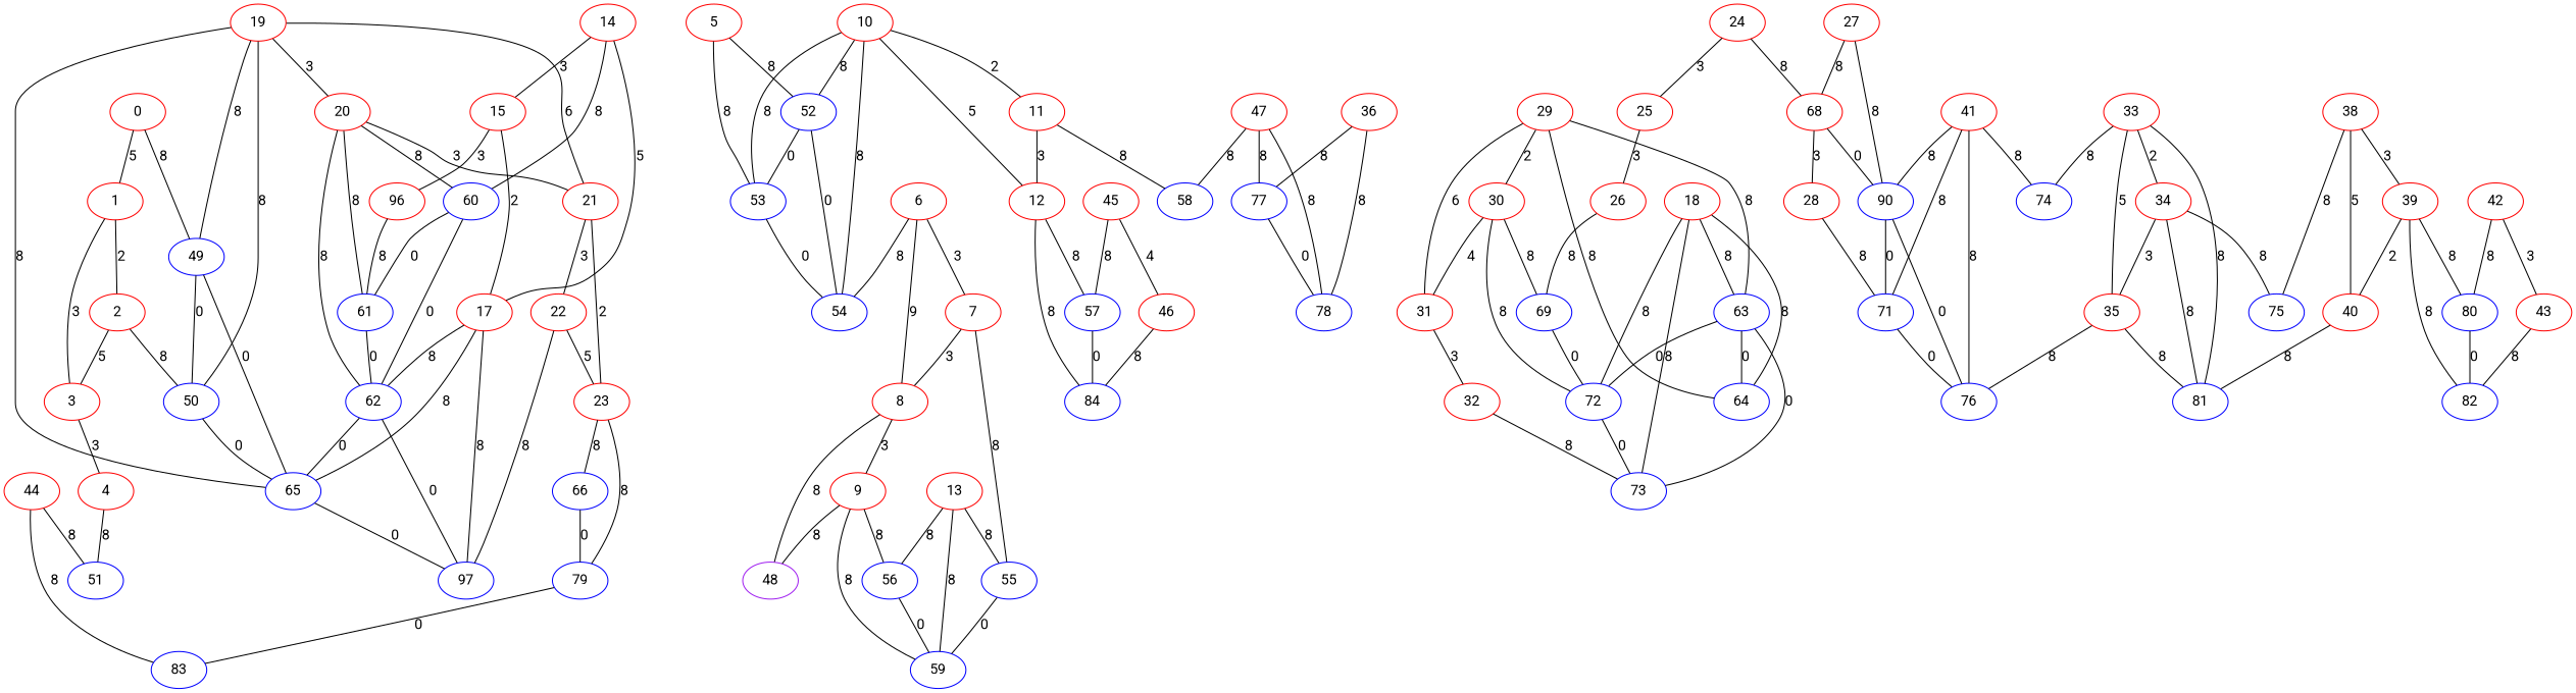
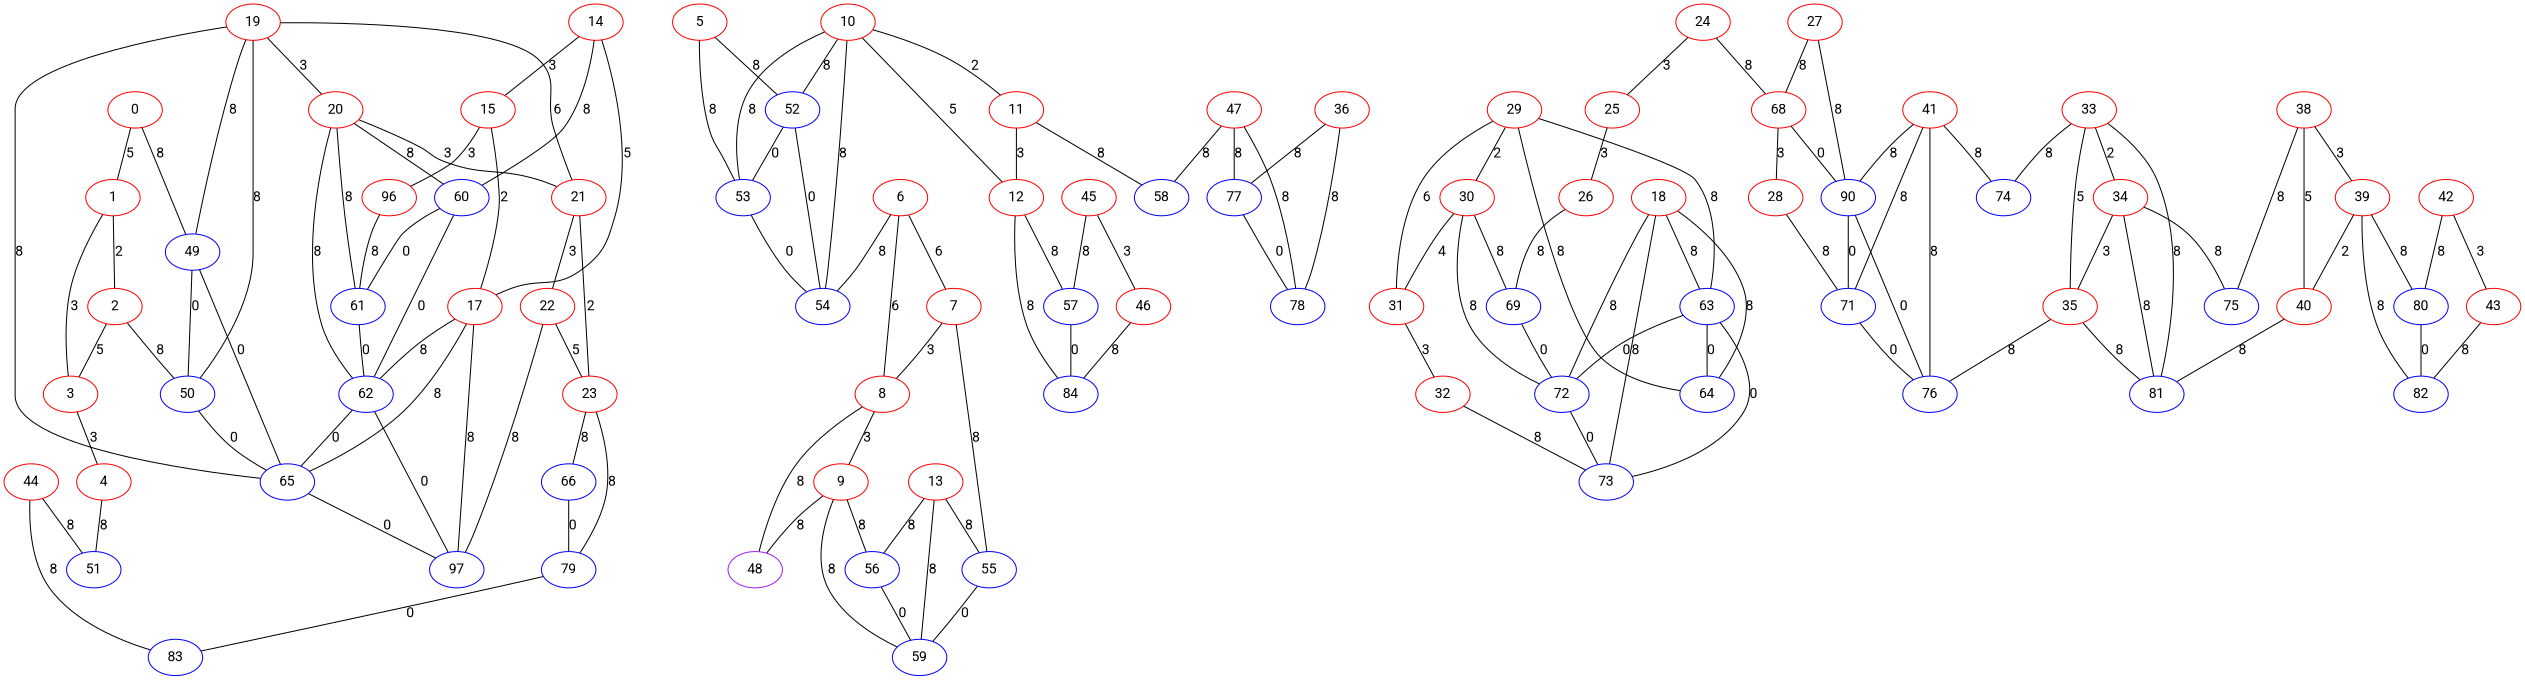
  graph {
    fontname=Roboto
    node [color=red fontname=Roboto weight=1]
    edge [fontname=Roboto]
    0
    1
    49 [color=blue weight=3]
    2
    3
    50 [color=blue weight=3]
    65 [color=blue weight=3]
    4
    51 [color=blue weight=3]
    52 [color=blue weight=3]
    5
    53 [color=blue weight=3]
    54 [color=blue weight=3]
    6
    7
    8
    55 [color=blue weight=3]
    9
    48 [color=purple weight=4]
    59 [color=blue weight=3]
    56 [color=blue weight=3]
    10
    11
    12
    58 [color=blue weight=3]
    57 [color=blue weight=3]
    84 [color=blue weight=3]
    13
    14
    15
    17
    60 [color=blue weight=3]
    n33 [label=96]
    62 [color=blue weight=3]
    n35 [color=blue label=97 weight=3]
    61 [color=blue weight=3]
    63 [color=blue weight=3]
    18
    64 [color=blue weight=3]
    72 [color=blue weight=3]
    73 [color=blue weight=3]
    19
    20
    21
    22
    23
    66 [color=blue weight=3]
    79 [color=blue weight=3]
    83 [color=blue weight=3]
    24
    25
    68 [weight=3]
    26
    28
    n55 [color=blue label=90 weight=3]
    69 [color=blue weight=3]
    27
    71 [color=blue weight=3]
    76 [color=blue weight=3]
    29
    30
    31
    32
    33
    34
    35
    74 [color=blue weight=3]
    81 [color=blue weight=3]
    75 [color=blue weight=3]
    77 [color=blue weight=3]
    36
    78 [color=blue weight=3]
    38
    39
    40
    80 [color=blue weight=3]
    82 [color=blue weight=3]
    41
    42
    43
    44
    45
    46
    47
    0 -- 1 [label=5]
    0 -- 49 [label=8]
    1 -- 2 [label=2]
    1 -- 3 [label=3]
    49 -- 50 [label=0]
    49 -- 65 [label=0]
    2 -- 3 [label=5]
    2 -- 50 [label=8]
    3 -- 4 [label=3]
    50 -- 65 [label=0]
    65 -- n35 [label=0]
    4 -- 51 [label=8]
    52 -- 53 [label=0]
    52 -- 54 [label=0]
    5 -- 52 [label=8]
    5 -- 53 [label=8]
    53 -- 54 [label=0]
    6 -- 54 [label=8]
-   6 -- 7 [label=3]
-   6 -- 8 [label=9]
+   6 -- 7 [label=6]
+   6 -- 8 [label=6]
    7 -- 8 [label=3]
    7 -- 55 [label=8]
    8 -- 9 [label=3]
    8 -- 48 [label=8]
    55 -- 59 [label=0]
    9 -- 48 [label=8]
    9 -- 59 [label=8]
    9 -- 56 [label=8]
    56 -- 59 [label=0]
    10 -- 52 [label=8]
    10 -- 53 [label=8]
    10 -- 54 [label=8]
    10 -- 11 [label=2]
    10 -- 12 [label=5]
    11 -- 12 [label=3]
    11 -- 58 [label=8]
    12 -- 57 [label=8]
    12 -- 84 [label=8]
    57 -- 84 [label=0]
    13 -- 55 [label=8]
    13 -- 59 [label=8]
    13 -- 56 [label=8]
    14 -- 15 [label=3]
    14 -- 17 [label=5]
    14 -- 60 [label=8]
    15 -- 17 [label=2]
    15 -- n33 [label=3]
    17 -- 65 [label=8]
    17 -- 62 [label=8]
    17 -- n35 [label=8]
    60 -- 62 [label=0]
    60 -- 61 [label=0]
    n33 -- 61 [label=8]
    62 -- 65 [label=0]
    62 -- n35 [label=0]
    61 -- 62 [label=0]
    63 -- 64 [label=0]
    63 -- 72 [label=0]
    63 -- 73 [label=0]
    18 -- 63 [label=8]
    18 -- 64 [label=8]
    18 -- 72 [label=8]
    18 -- 73 [label=8]
    72 -- 73 [label=0]
    19 -- 49 [label=8]
    19 -- 50 [label=8]
    19 -- 65 [label=8]
    19 -- 20 [label=3]
    19 -- 21 [label=6]
    20 -- 60 [label=8]
    20 -- 62 [label=8]
    20 -- 61 [label=8]
    20 -- 21 [label=3]
    21 -- 22 [label=3]
    21 -- 23 [label=2]
    22 -- n35 [label=8]
    22 -- 23 [label=5]
    23 -- 66 [label=8]
    23 -- 79 [label=8]
    66 -- 79 [label=0]
    79 -- 83 [label=0]
    24 -- 25 [label=3]
    24 -- 68 [label=8]
    25 -- 26 [label=3]
    68 -- 28 [label=3]
    68 -- n55 [label=0]
    26 -- 69 [label=8]
    28 -- 71 [label=8]
    n55 -- 71 [label=0]
    n55 -- 76 [label=0]
    69 -- 72 [label=0]
    27 -- 68 [label=8]
    27 -- n55 [label=8]
    71 -- 76 [label=0]
    29 -- 63 [label=8]
    29 -- 64 [label=8]
    29 -- 30 [label=2]
    29 -- 31 [label=6]
    30 -- 72 [label=8]
    30 -- 69 [label=8]
    30 -- 31 [label=4]
    31 -- 32 [label=3]
    32 -- 73 [label=8]
    33 -- 34 [label=2]
    33 -- 35 [label=5]
    33 -- 74 [label=8]
    33 -- 81 [label=8]
    34 -- 35 [label=3]
    34 -- 81 [label=8]
    34 -- 75 [label=8]
    35 -- 76 [label=8]
    35 -- 81 [label=8]
    77 -- 78 [label=0]
    36 -- 77 [label=8]
    36 -- 78 [label=8]
    38 -- 75 [label=8]
    38 -- 39 [label=3]
    38 -- 40 [label=5]
    39 -- 40 [label=2]
    39 -- 80 [label=8]
    39 -- 82 [label=8]
    40 -- 81 [label=8]
    80 -- 82 [label=0]
    41 -- n55 [label=8]
    41 -- 71 [label=8]
    41 -- 76 [label=8]
    41 -- 74 [label=8]
    42 -- 80 [label=8]
    42 -- 43 [label=3]
    43 -- 82 [label=8]
    44 -- 51 [label=8]
    44 -- 83 [label=8]
    45 -- 57 [label=8]
-   45 -- 46 [label=4]
+   45 -- 46 [label=3]
    46 -- 84 [label=8]
    47 -- 58 [label=8]
    47 -- 77 [label=8]
    47 -- 78 [label=8]
  }
